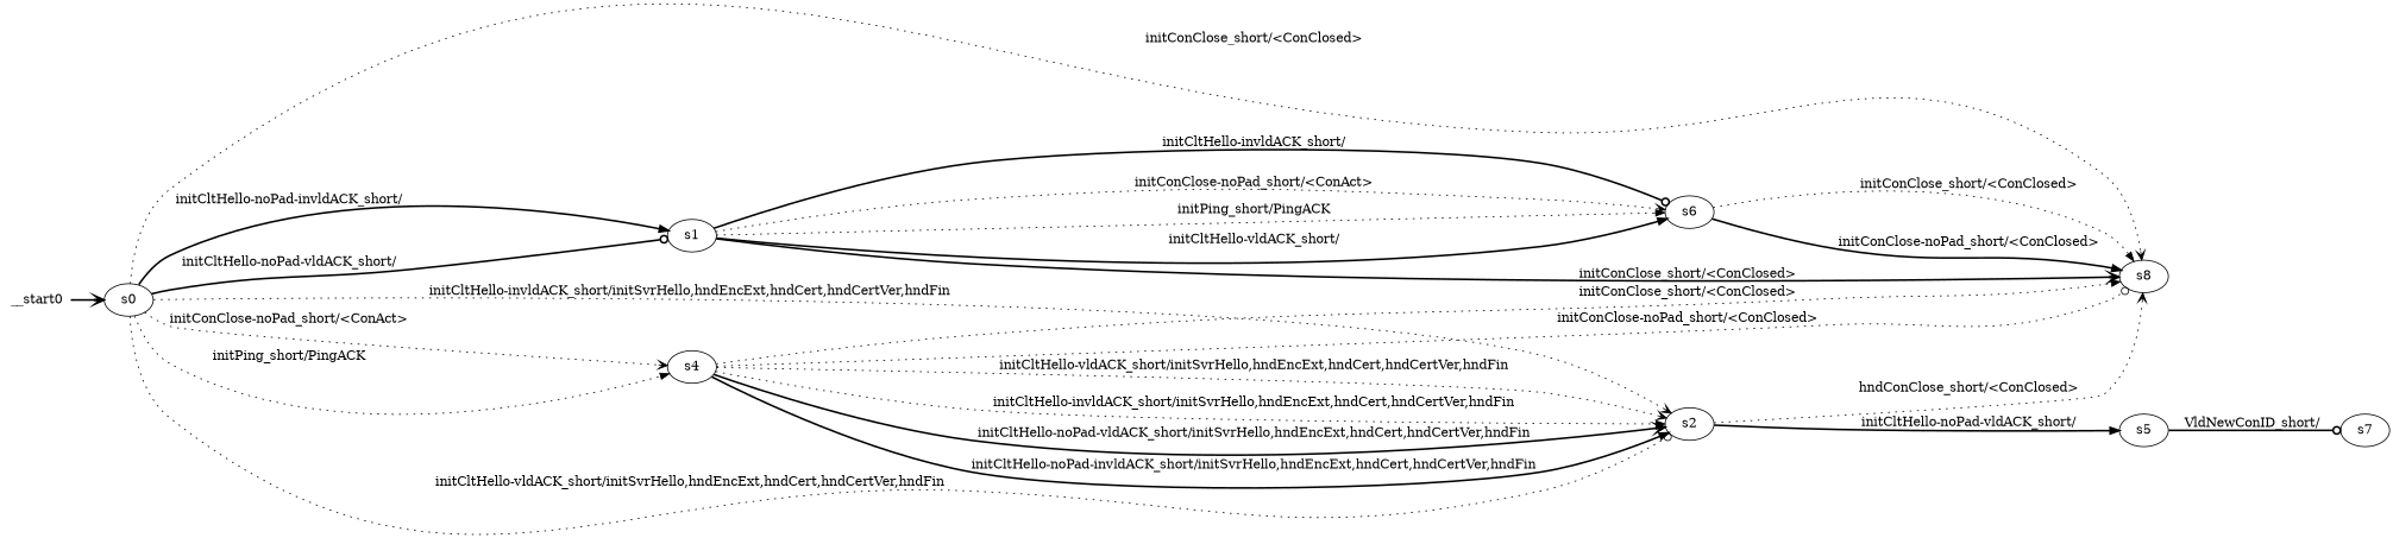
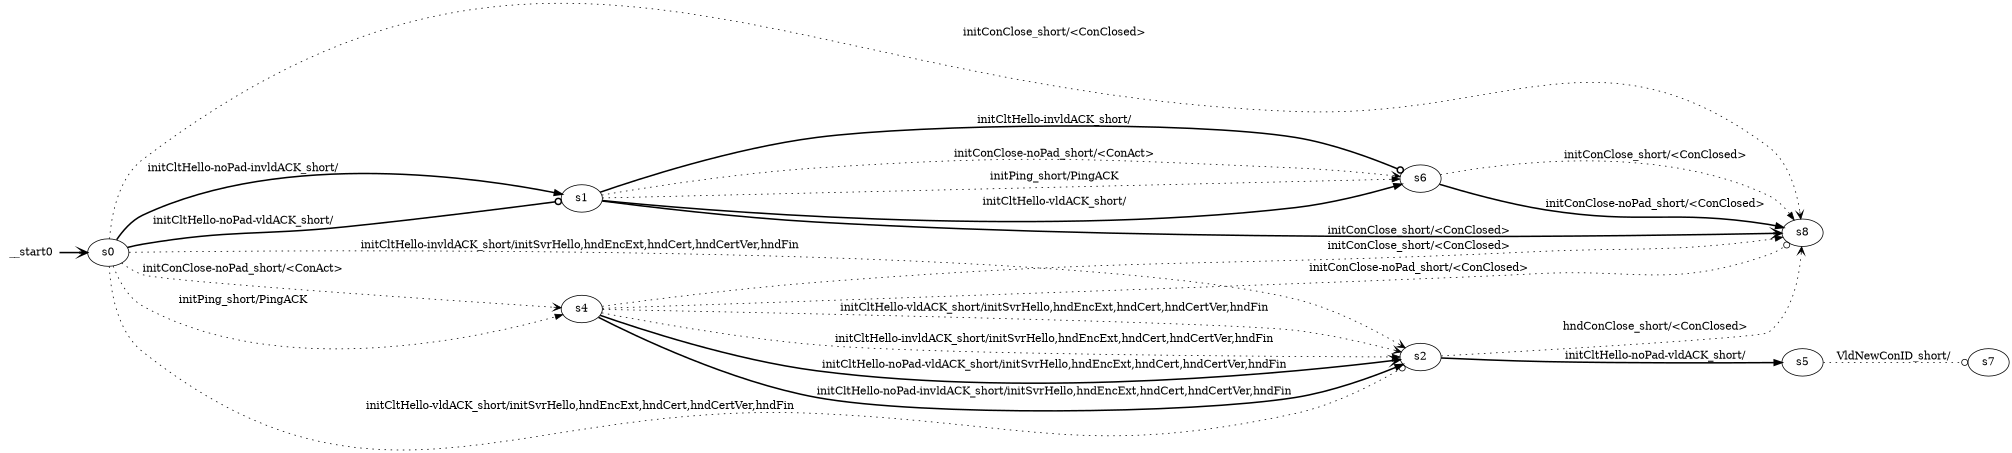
  digraph {
    rankdir=LR
    edge [arrowhead=normal style=dotted]
    n1 [label=s0]
    n2 [label=s1]
    n3 [label=s2]
    n4 [label=s8]
    n5 [label=s4]
    n6 [label=s6]
    n7 [label=s5]
    n8 [label=s7]
    __start0 [shape=none]
    n1 -> n2 [arrowhead=odot label="initCltHello-noPad-vldACK_short/ " style=bold]
    n1 -> n2 [label="initCltHello-noPad-invldACK_short/ " style=bold]
    n1 -> n3 [arrowhead=odot label="initCltHello-vldACK_short/initSvrHello,hndEncExt,hndCert,hndCertVer,hndFin "]
    n1 -> n3 [arrowhead=vee label="initCltHello-invldACK_short/initSvrHello,hndEncExt,hndCert,hndCertVer,hndFin "]
    n1 -> n4 [arrowhead=vee label="initConClose_short/<ConClosed> "]
    n1 -> n5 [label="initPing_short/PingACK "]
    n1 -> n5 [arrowhead=vee label="initConClose-noPad_short/<ConAct> "]
    n2 -> n4 [arrowhead=vee label="initConClose_short/<ConClosed> " style=bold]
    n2 -> n6 [label="initPing_short/PingACK "]
    n2 -> n6 [label="initCltHello-vldACK_short/ " style=bold]
    n2 -> n6 [arrowhead=odot label="initCltHello-invldACK_short/ " style=bold]
    n2 -> n6 [arrowhead=vee label="initConClose-noPad_short/<ConAct> "]
    n3 -> n4 [arrowhead=vee label="hndConClose_short/<ConClosed> "]
    n3 -> n7 [label="initCltHello-noPad-vldACK_short/ " style=bold]
    n5 -> n3 [arrowhead=vee label="initCltHello-vldACK_short/initSvrHello,hndEncExt,hndCert,hndCertVer,hndFin "]
    n5 -> n3 [label="initCltHello-invldACK_short/initSvrHello,hndEncExt,hndCert,hndCertVer,hndFin "]
    n5 -> n3 [arrowhead=vee label="initCltHello-noPad-vldACK_short/initSvrHello,hndEncExt,hndCert,hndCertVer,hndFin " style=bold]
    n5 -> n3 [label="initCltHello-noPad-invldACK_short/initSvrHello,hndEncExt,hndCert,hndCertVer,hndFin " style=bold]
    n5 -> n4 [label="initConClose_short/<ConClosed> "]
    n5 -> n4 [arrowhead=odot label="initConClose-noPad_short/<ConClosed> "]
    n6 -> n4 [label="initConClose_short/<ConClosed> "]
    n6 -> n4 [label="initConClose-noPad_short/<ConClosed> " style=bold]
-   n7 -> n8 [arrowhead=odot label="VldNewConID_short/ " style=bold]
+   n7 -> n8 [arrowhead=odot label="VldNewConID_short/ "]
    __start0 -> n1 [arrowhead=vee style=bold]
  }
